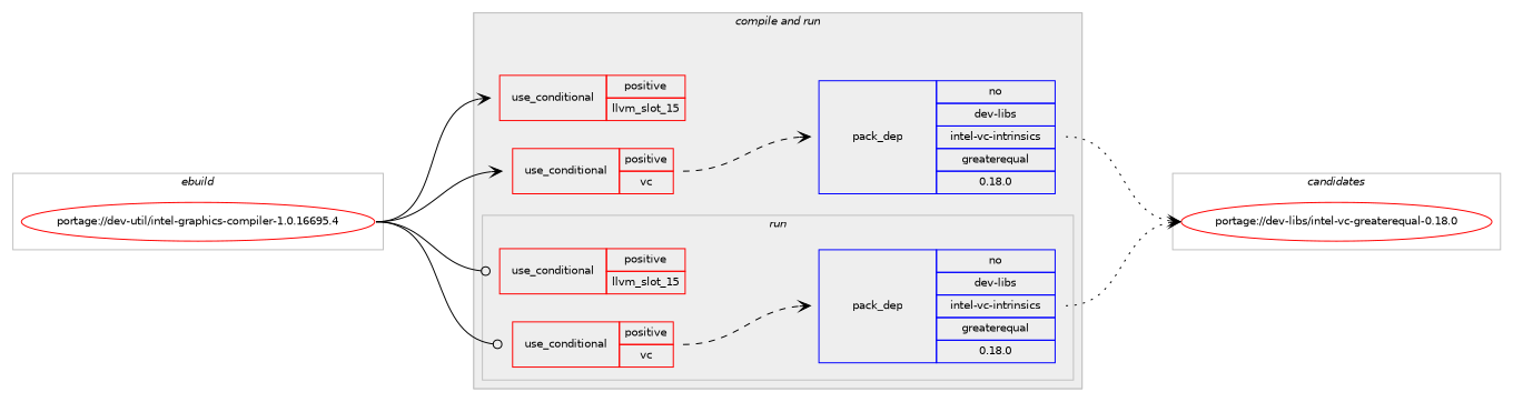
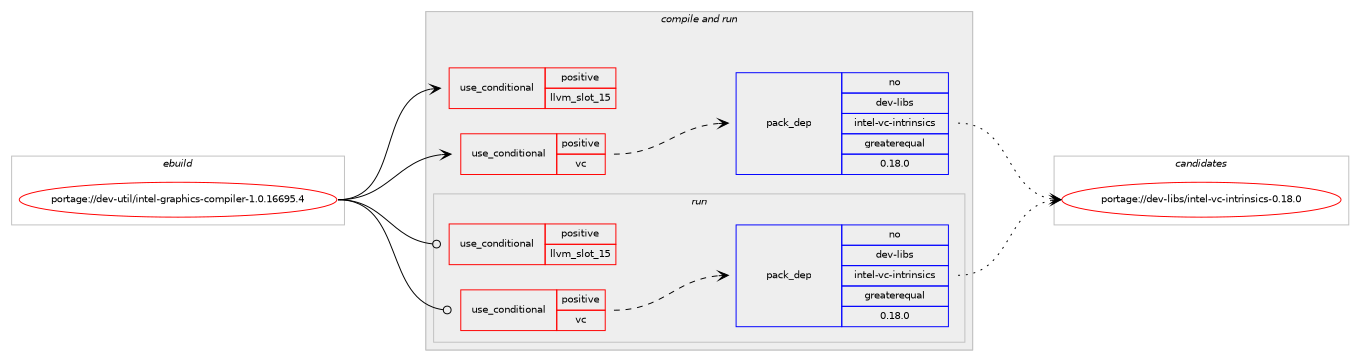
  digraph {
    compound=true
    concentrate=true
    fontname=Helvetica
    fontsize=10
    newrank=true
    rankdir=LR
    ranksep=1.5
    node [color=red fontname=Helvetica fontsize=10 shape=none]
    edge [arrowhead=vee headport=w style=solid tailport=e weight=20]
    n1 [label="portage://dev-util/intel-graphics-compiler-1.0.16695.4" width=4 shape=""]
    n2 [label=<<TABLE BORDER="0" CELLBORDER="1" CELLSPACING="0" CELLPADDING="4"><TR><TD ROWSPAN="3" CELLPADDING="10">use_conditional</TD></TR><TR><TD>positive</TD></TR><TR><TD>llvm_slot_15</TD></TR></TABLE>>]
    n3 [color=blue label=<<TABLE BORDER="0" CELLBORDER="1" CELLSPACING="0" CELLPADDING="4" WIDTH="220"><TR><TD ROWSPAN="6" CELLPADDING="30">pack_dep</TD></TR><TR><TD WIDTH="110">no</TD></TR><TR><TD>dev-libs</TD></TR><TR><TD>intel-vc-intrinsics</TD></TR><TR><TD>greaterequal</TD></TR><TR><TD>0.18.0</TD></TR></TABLE>>]
    n4 [label=<<TABLE BORDER="0" CELLBORDER="1" CELLSPACING="0" CELLPADDING="4"><TR><TD ROWSPAN="3" CELLPADDING="10">use_conditional</TD></TR><TR><TD>positive</TD></TR><TR><TD>vc</TD></TR></TABLE>>]
    n5 [label=<<TABLE BORDER="0" CELLBORDER="1" CELLSPACING="0" CELLPADDING="4"><TR><TD ROWSPAN="3" CELLPADDING="10">use_conditional</TD></TR><TR><TD>positive</TD></TR><TR><TD>llvm_slot_15</TD></TR></TABLE>>]
    n6 [color=blue label=<<TABLE BORDER="0" CELLBORDER="1" CELLSPACING="0" CELLPADDING="4" WIDTH="220"><TR><TD ROWSPAN="6" CELLPADDING="30">pack_dep</TD></TR><TR><TD WIDTH="110">no</TD></TR><TR><TD>dev-libs</TD></TR><TR><TD>intel-vc-intrinsics</TD></TR><TR><TD>greaterequal</TD></TR><TR><TD>0.18.0</TD></TR></TABLE>>]
    n7 [label=<<TABLE BORDER="0" CELLBORDER="1" CELLSPACING="0" CELLPADDING="4"><TR><TD ROWSPAN="3" CELLPADDING="10">use_conditional</TD></TR><TR><TD>positive</TD></TR><TR><TD>vc</TD></TR></TABLE>>]
-   n8 [label="portage://dev-libs/intel-vc-greaterequal-0.18.0" width=4 shape=""]
+   n8 [label="portage://dev-libs/intel-vc-intrinsics-0.18.0" width=4 shape=""]
    subgraph cluster_1 {
      color=gray
      label=<<i>ebuild</i>>
      rank=same
      n1
    }
    subgraph cluster_2 {
      color=gray
      label=<<i>dependencies</i>>
      subgraph cluster_3 {
        color=gray
        fillcolor="#eeeeee"
        label=<<i>compile</i>>
        style=filled
        subgraph sub_4 {
          color=gray
          fillcolor="#eeeeee"
          label=<<i>compile</i>>
          style=filled
          n2
        }
        subgraph sub_5 {
          color=gray
          fillcolor="#eeeeee"
          label=<<i>compile</i>>
          style=filled
          n4
          subgraph sub_6 {
            color=gray
            fillcolor="#eeeeee"
            label=<<i>compile</i>>
            style=filled
            n3
          }
        }
      }
      subgraph cluster_7 {
        color=gray
        fillcolor="#eeeeee"
        label=<<i>compile and run</i>>
        style=filled
      }
      subgraph cluster_8 {
        color=gray
        fillcolor="#eeeeee"
        label=<<i>run</i>>
        style=filled
        subgraph sub_9 {
          color=gray
          fillcolor="#eeeeee"
          label=<<i>run</i>>
          style=filled
          n5
        }
        subgraph sub_10 {
          color=gray
          fillcolor="#eeeeee"
          label=<<i>run</i>>
          style=filled
          n7
          subgraph sub_11 {
            color=gray
            fillcolor="#eeeeee"
            label=<<i>run</i>>
            style=filled
            n6
          }
        }
      }
    }
    subgraph cluster_12 {
      color=gray
      label=<<i>candidates</i>>
      rank=same
      subgraph sub_13 {
        color=black
        label=<<i>candidates</i>>
        nodesep=1
        rank=same
        n8
      }
      subgraph sub_14 {
        color=black
        label=<<i>candidates</i>>
        nodesep=1
        rank=same
        n8
      }
    }
    n1 -> n2
    n1 -> n4
    n1 -> n5 [arrowhead=odot]
    n1 -> n7 [arrowhead=odot]
    n3 -> n8 [style=dotted weight=100]
    n4 -> n3 [style=dashed]
    n6 -> n8 [style=dotted weight=100]
    n7 -> n6 [style=dashed]
  }
